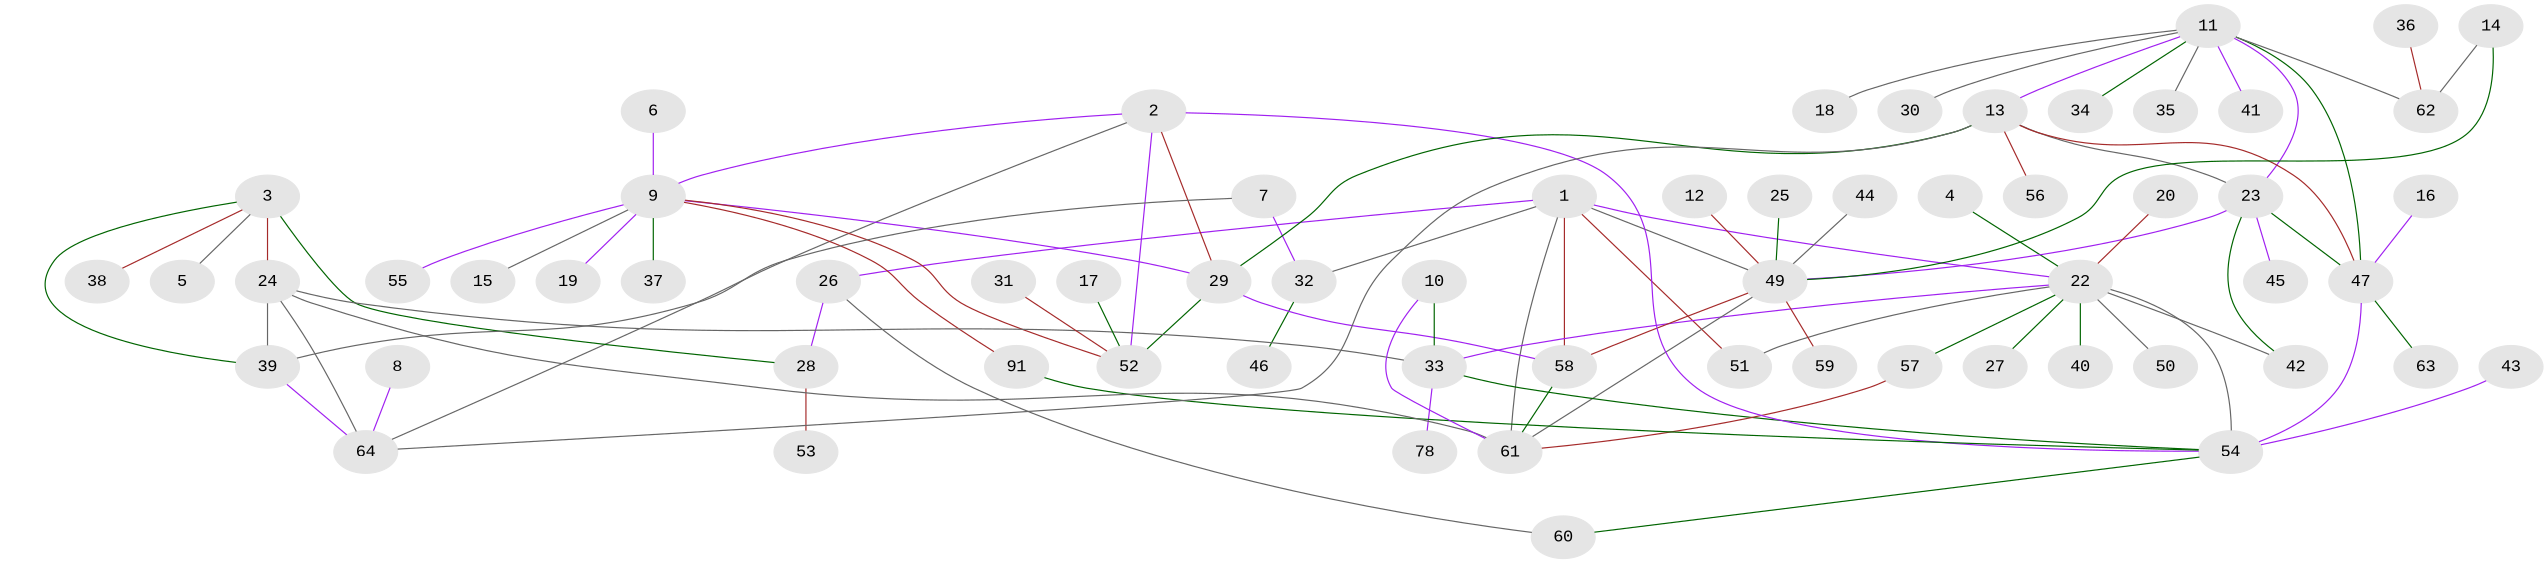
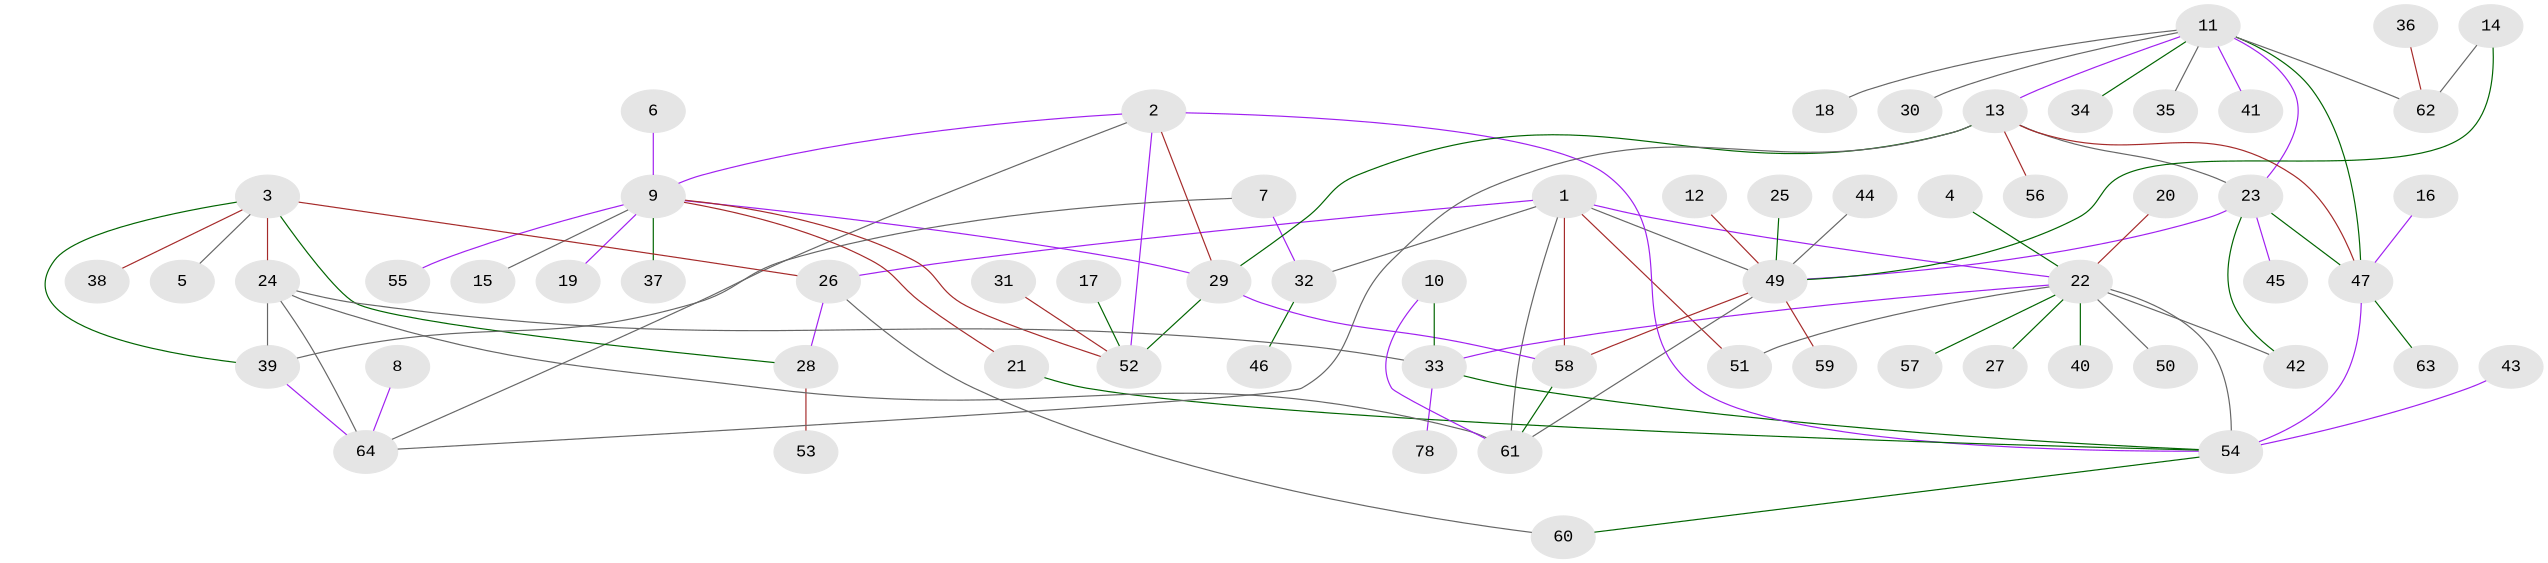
  graph {
    fontname="Liberation Mono"
    node [color=gray90 fontname="Liberation Mono" style=filled]
    edge [color=purple fontname="Liberation Mono" weight=1.0]
    1
    22
    26
    32
    49
    51
    58
    61
    54
    33
    27
    40
    42
    50
    57
    28
    60
    46
    59
    2
    9
    29
    52
    64
    15
    19
-   21 [label=91]
+   21
    37
    55
    3
    5
    24
    38
    39
    4
    6
    7
    8
    10
    n40 [label=78]
    11
    13
    18
    23
    30
    34
    35
    41
    47
    62
    56
    45
    63
    12
    14
    16
    17
    20
    25
    53
    31
    36
    43
    44
    1 -- 22
    1 -- 26
    1 -- 32 [color=gray40]
    1 -- 49 [color=gray40 weight=2.0]
    1 -- 51 [color=brown]
    1 -- 58 [color=brown weight=2.0]
    1 -- 61 [color=gray40 weight=2.0]
    22 -- 51 [color=gray40]
    22 -- 54 [color=gray40 weight=4.0]
    22 -- 33 [weight=2.0]
    22 -- 27 [color=darkgreen]
    22 -- 40 [color=darkgreen]
    22 -- 42 [color=gray40]
    22 -- 50 [color=gray40]
    22 -- 57 [color=darkgreen]
    26 -- 28
    26 -- 60 [color=gray40]
    32 -- 46 [color=darkgreen]
    49 -- 58 [color=brown]
    49 -- 61 [color=gray40]
    49 -- 59 [color=brown]
    58 -- 61 [color=darkgreen]
    54 -- 60 [color=darkgreen]
    33 -- 54 [color=darkgreen weight=2.0]
    33 -- n40
-   57 -- 61 [color=brown]
    28 -- 53 [color=brown]
    2 -- 54
    2 -- 9
    2 -- 29 [color=brown]
    2 -- 52 [weight=2.0]
    2 -- 64 [color=gray40]
    9 -- 29
    9 -- 52 [color=brown weight=2.0]
    9 -- 15 [color=gray40]
    9 -- 19
    9 -- 21 [color=brown]
    9 -- 37 [color=darkgreen]
    9 -- 55
    29 -- 58
    29 -- 52 [color=darkgreen weight=2.0]
    21 -- 54 [color=darkgreen]
+   3 -- 26 [color=brown]
    3 -- 28 [color=darkgreen]
    3 -- 5 [color=gray40]
    3 -- 24 [color=brown weight=2.0]
    3 -- 38 [color=brown]
    3 -- 39 [color=darkgreen]
    24 -- 61 [color=gray40]
    24 -- 33 [color=gray40]
    24 -- 64 [color=gray40 weight=2.0]
    24 -- 39 [color=gray40 weight=2.0]
    39 -- 64
    4 -- 22 [color=darkgreen]
    6 -- 9
    7 -- 32
    7 -- 39 [color=gray40]
    8 -- 64
    10 -- 61
    10 -- 33 [color=darkgreen]
    11 -- 13
    11 -- 18 [color=gray40]
    11 -- 23
    11 -- 30 [color=gray40]
    11 -- 34 [color=darkgreen]
    11 -- 35 [color=gray40]
    11 -- 41
    11 -- 47 [color=darkgreen weight=2.0]
    11 -- 62 [color=gray40]
    13 -- 29 [color=darkgreen]
    13 -- 64 [color=gray40]
    13 -- 23 [color=gray40]
    13 -- 47 [color=brown weight=2.0]
    13 -- 56 [color=brown]
    23 -- 49
    23 -- 42 [color=darkgreen]
    23 -- 47 [color=darkgreen weight=2.0]
    23 -- 45
    47 -- 54
    47 -- 63 [color=darkgreen]
    12 -- 49 [color=brown]
    14 -- 49 [color=darkgreen]
    14 -- 62 [color=gray40]
    16 -- 47
    17 -- 52 [color=darkgreen]
    20 -- 22 [color=brown]
    25 -- 49 [color=darkgreen]
    31 -- 52 [color=brown]
    36 -- 62 [color=brown]
    43 -- 54
    44 -- 49 [color=gray40]
  }
